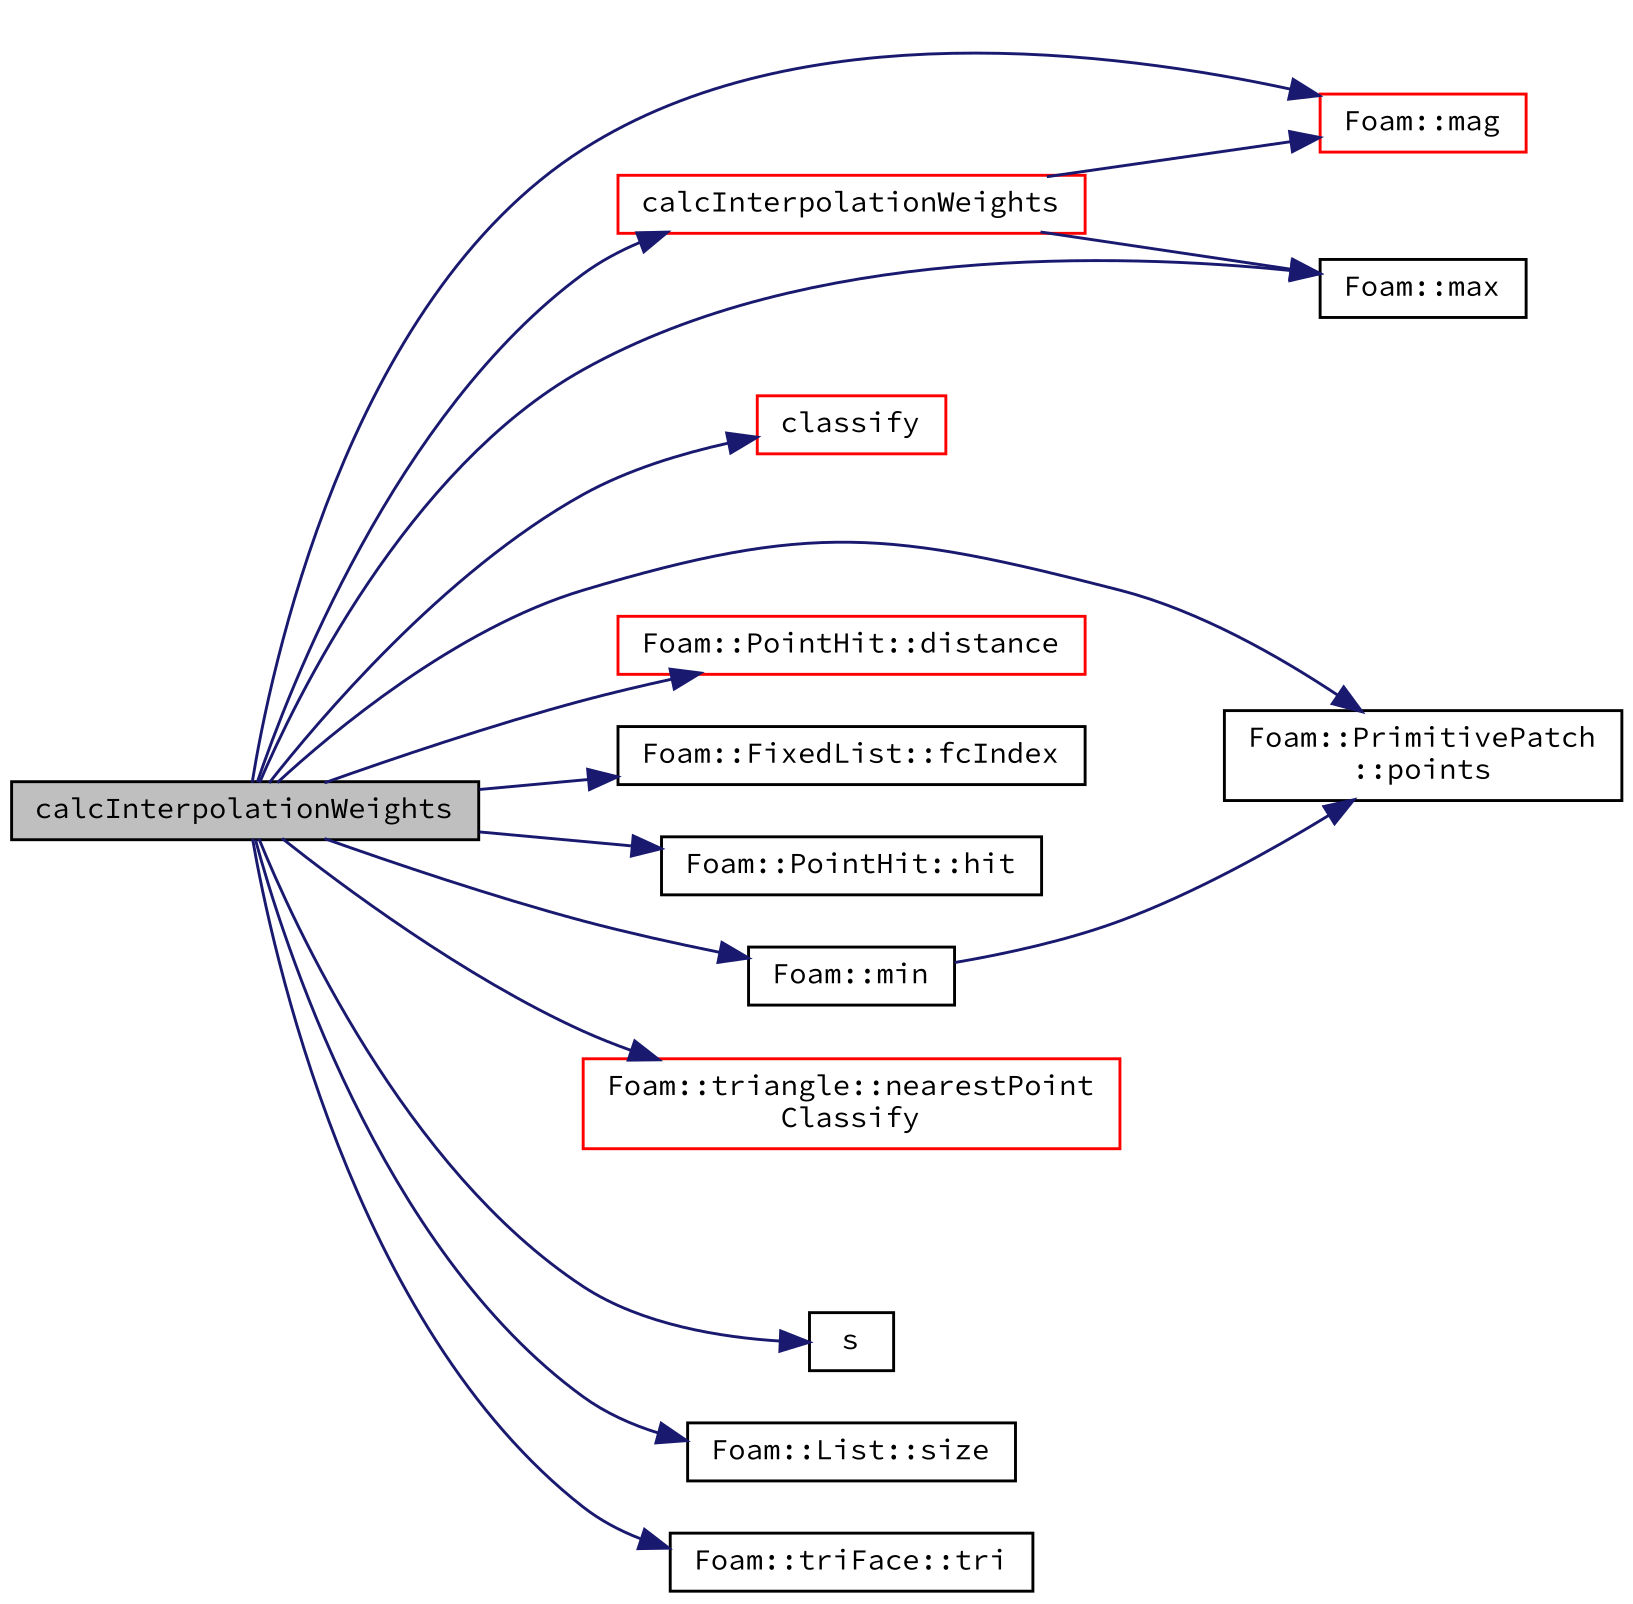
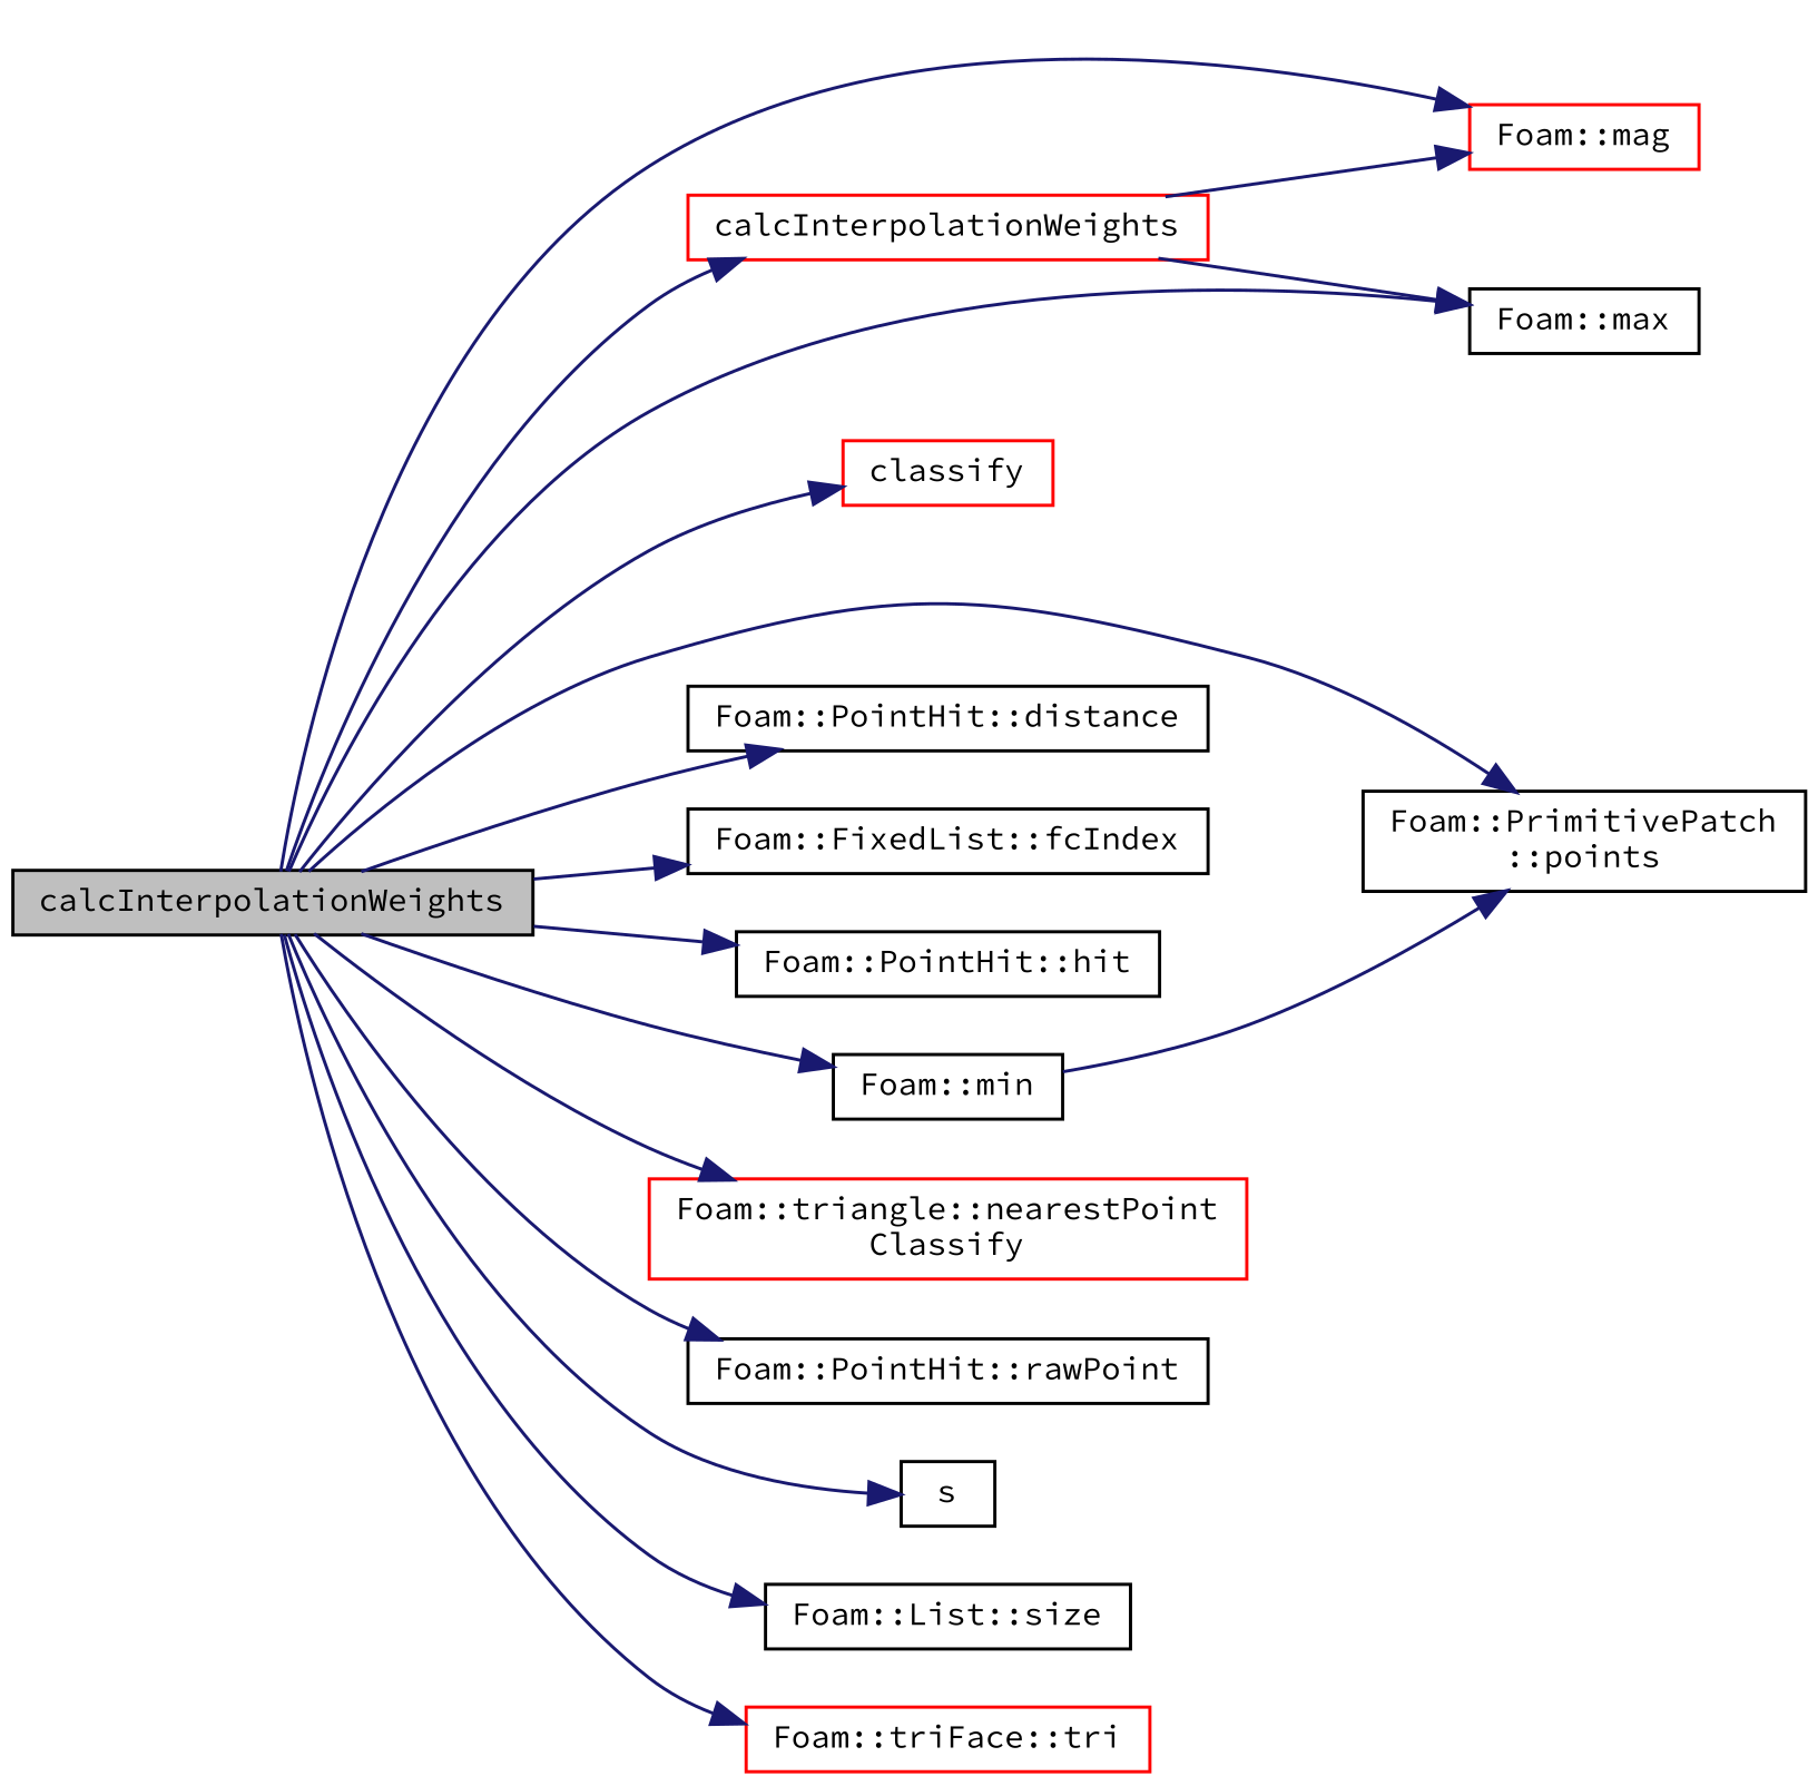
  digraph {
    fontname="Source Code Pro"
    rankdir=LR
    node [color=black fontname="Source Code Pro" fontsize=10 shape=record]
    edge [color=midnightblue fontname="Source Code Pro" fontsize=10 labelfontname=FreeSans labelfontsize=10 style=solid]
    n1 [fillcolor=grey75 fontcolor=black height=0.2 label=calcInterpolationWeights style=filled width=0.4]
    n2 [color=red height=0.2 label=calcInterpolationWeights width=0.4]
    n3 [color=red height=0.2 label="Foam::mag" width=0.4]
    n4 [height=0.2 label="Foam::max" width=0.4]
    n5 [color=red height=0.2 label=classify width=0.4]
    n6 [height=0.2 label="Foam::PrimitivePatch\l::points" width=0.4]
-   n7 [color=red height=0.2 label="Foam::PointHit::distance" width=0.4]
+   n7 [height=0.2 label="Foam::PointHit::distance" width=0.4]
    n8 [height=0.2 label="Foam::FixedList::fcIndex" width=0.4]
    n9 [height=0.2 label="Foam::PointHit::hit" width=0.4]
    n10 [height=0.2 label="Foam::min" width=0.4]
    n11 [color=red height=0.2 label="Foam::triangle::nearestPoint\lClassify" width=0.4]
+   n12 [height=0.2 label="Foam::PointHit::rawPoint" width=0.4]
    n13 [height=0.2 label=s width=0.4]
    n14 [height=0.2 label="Foam::List::size" width=0.4]
-   n15 [height=0.2 label="Foam::triFace::tri" width=0.4]
+   n15 [color=red height=0.2 label="Foam::triFace::tri" width=0.4]
    n1 -> n2
    n1 -> n3
    n1 -> n4
    n1 -> n5
    n1 -> n6
    n1 -> n7
    n1 -> n8
    n1 -> n9
    n1 -> n10
    n1 -> n11
+   n1 -> n12
    n1 -> n13
    n1 -> n14
    n1 -> n15
    n2 -> n3
    n2 -> n4
    n10 -> n6
  }
